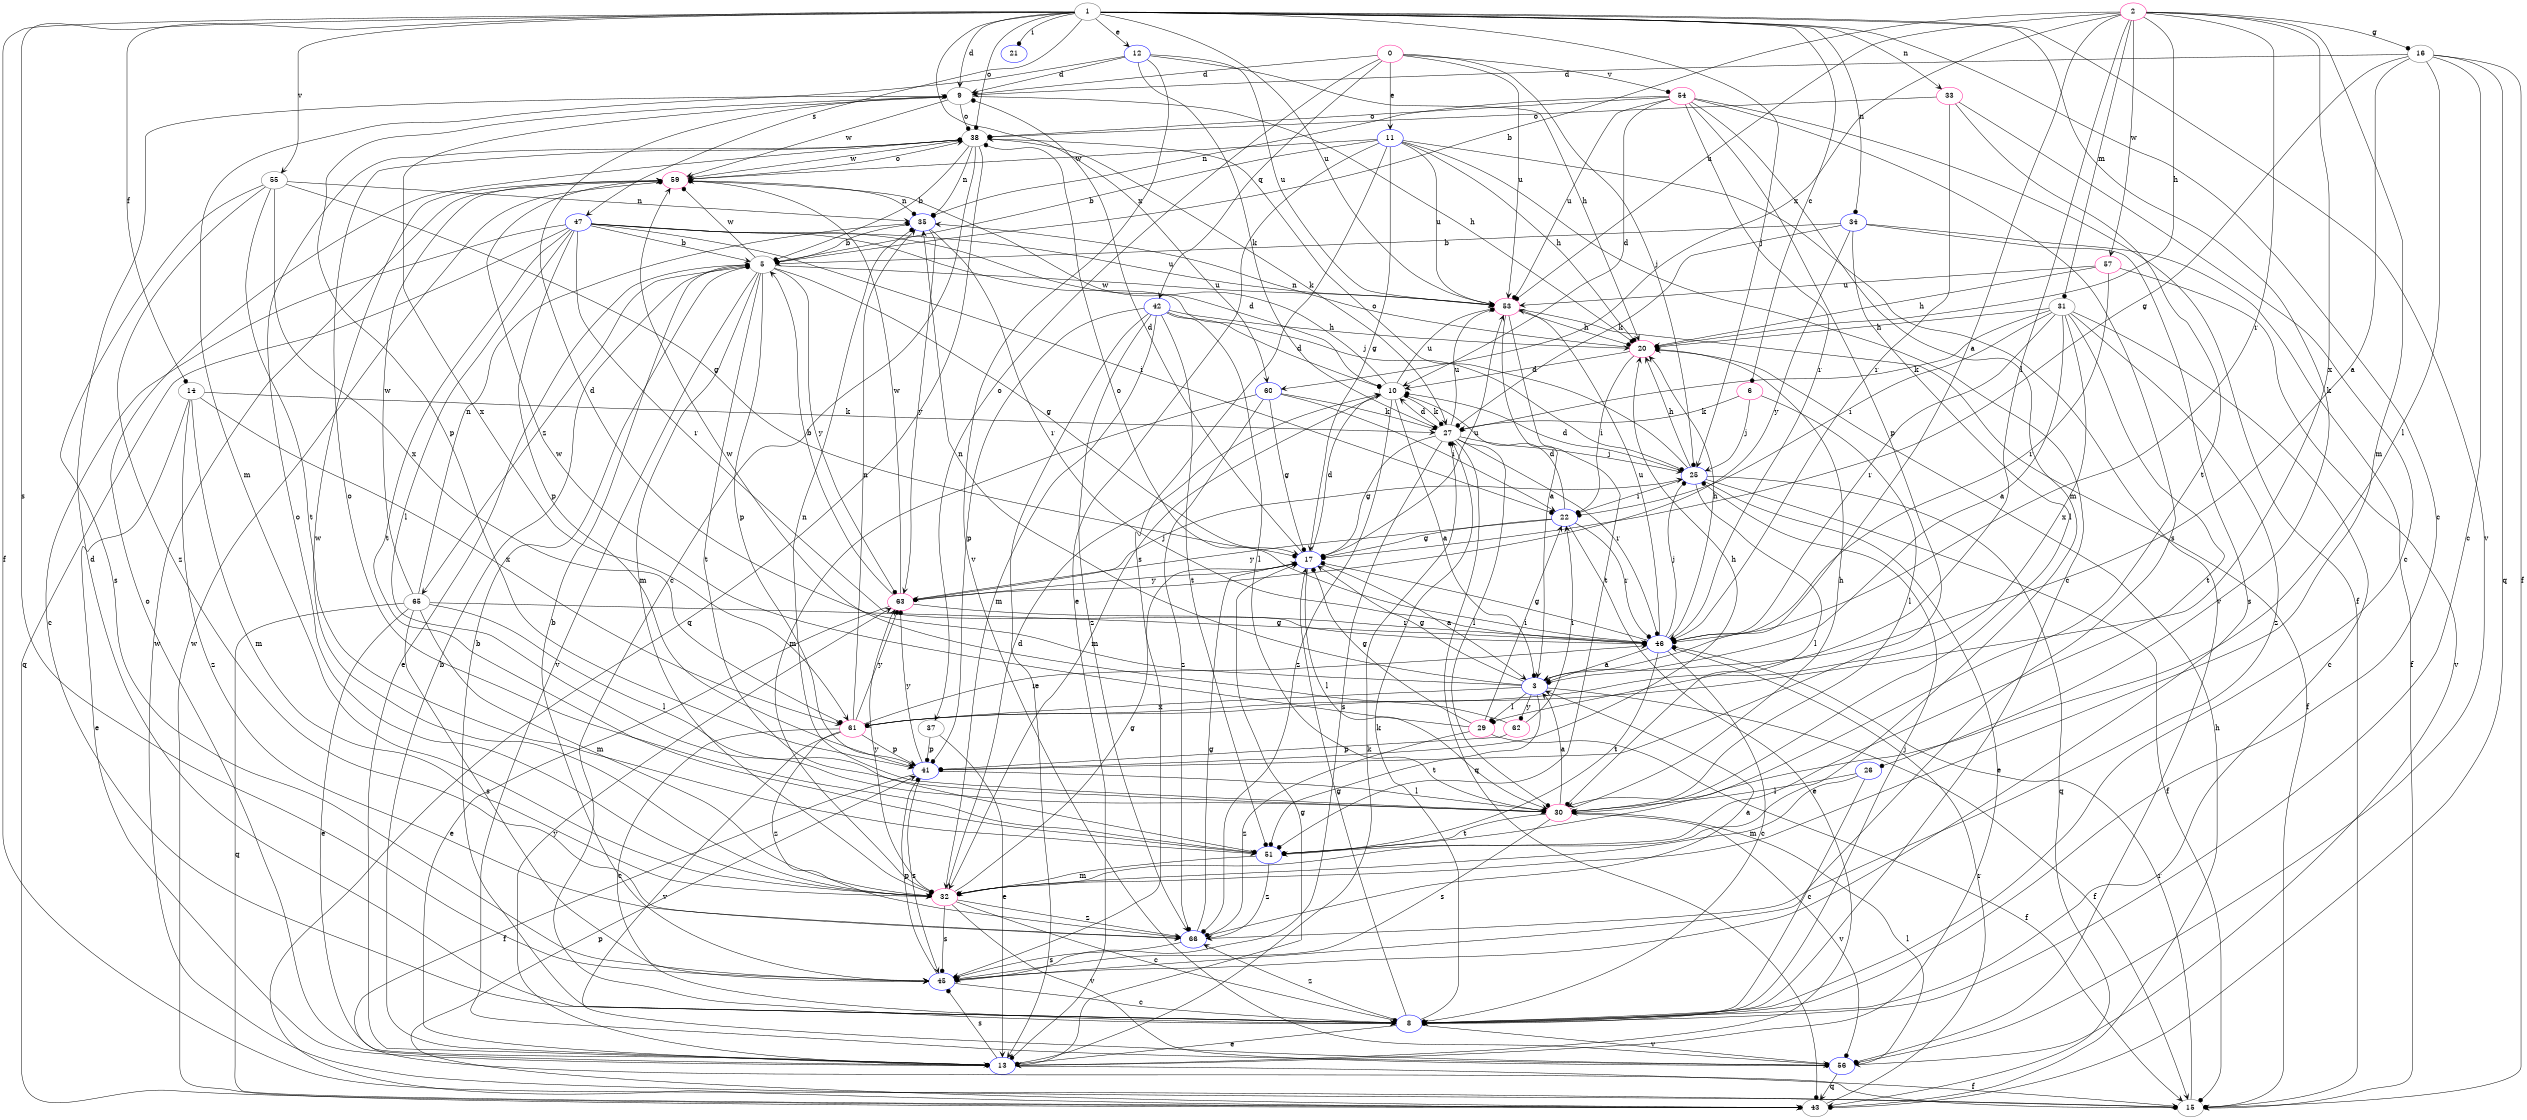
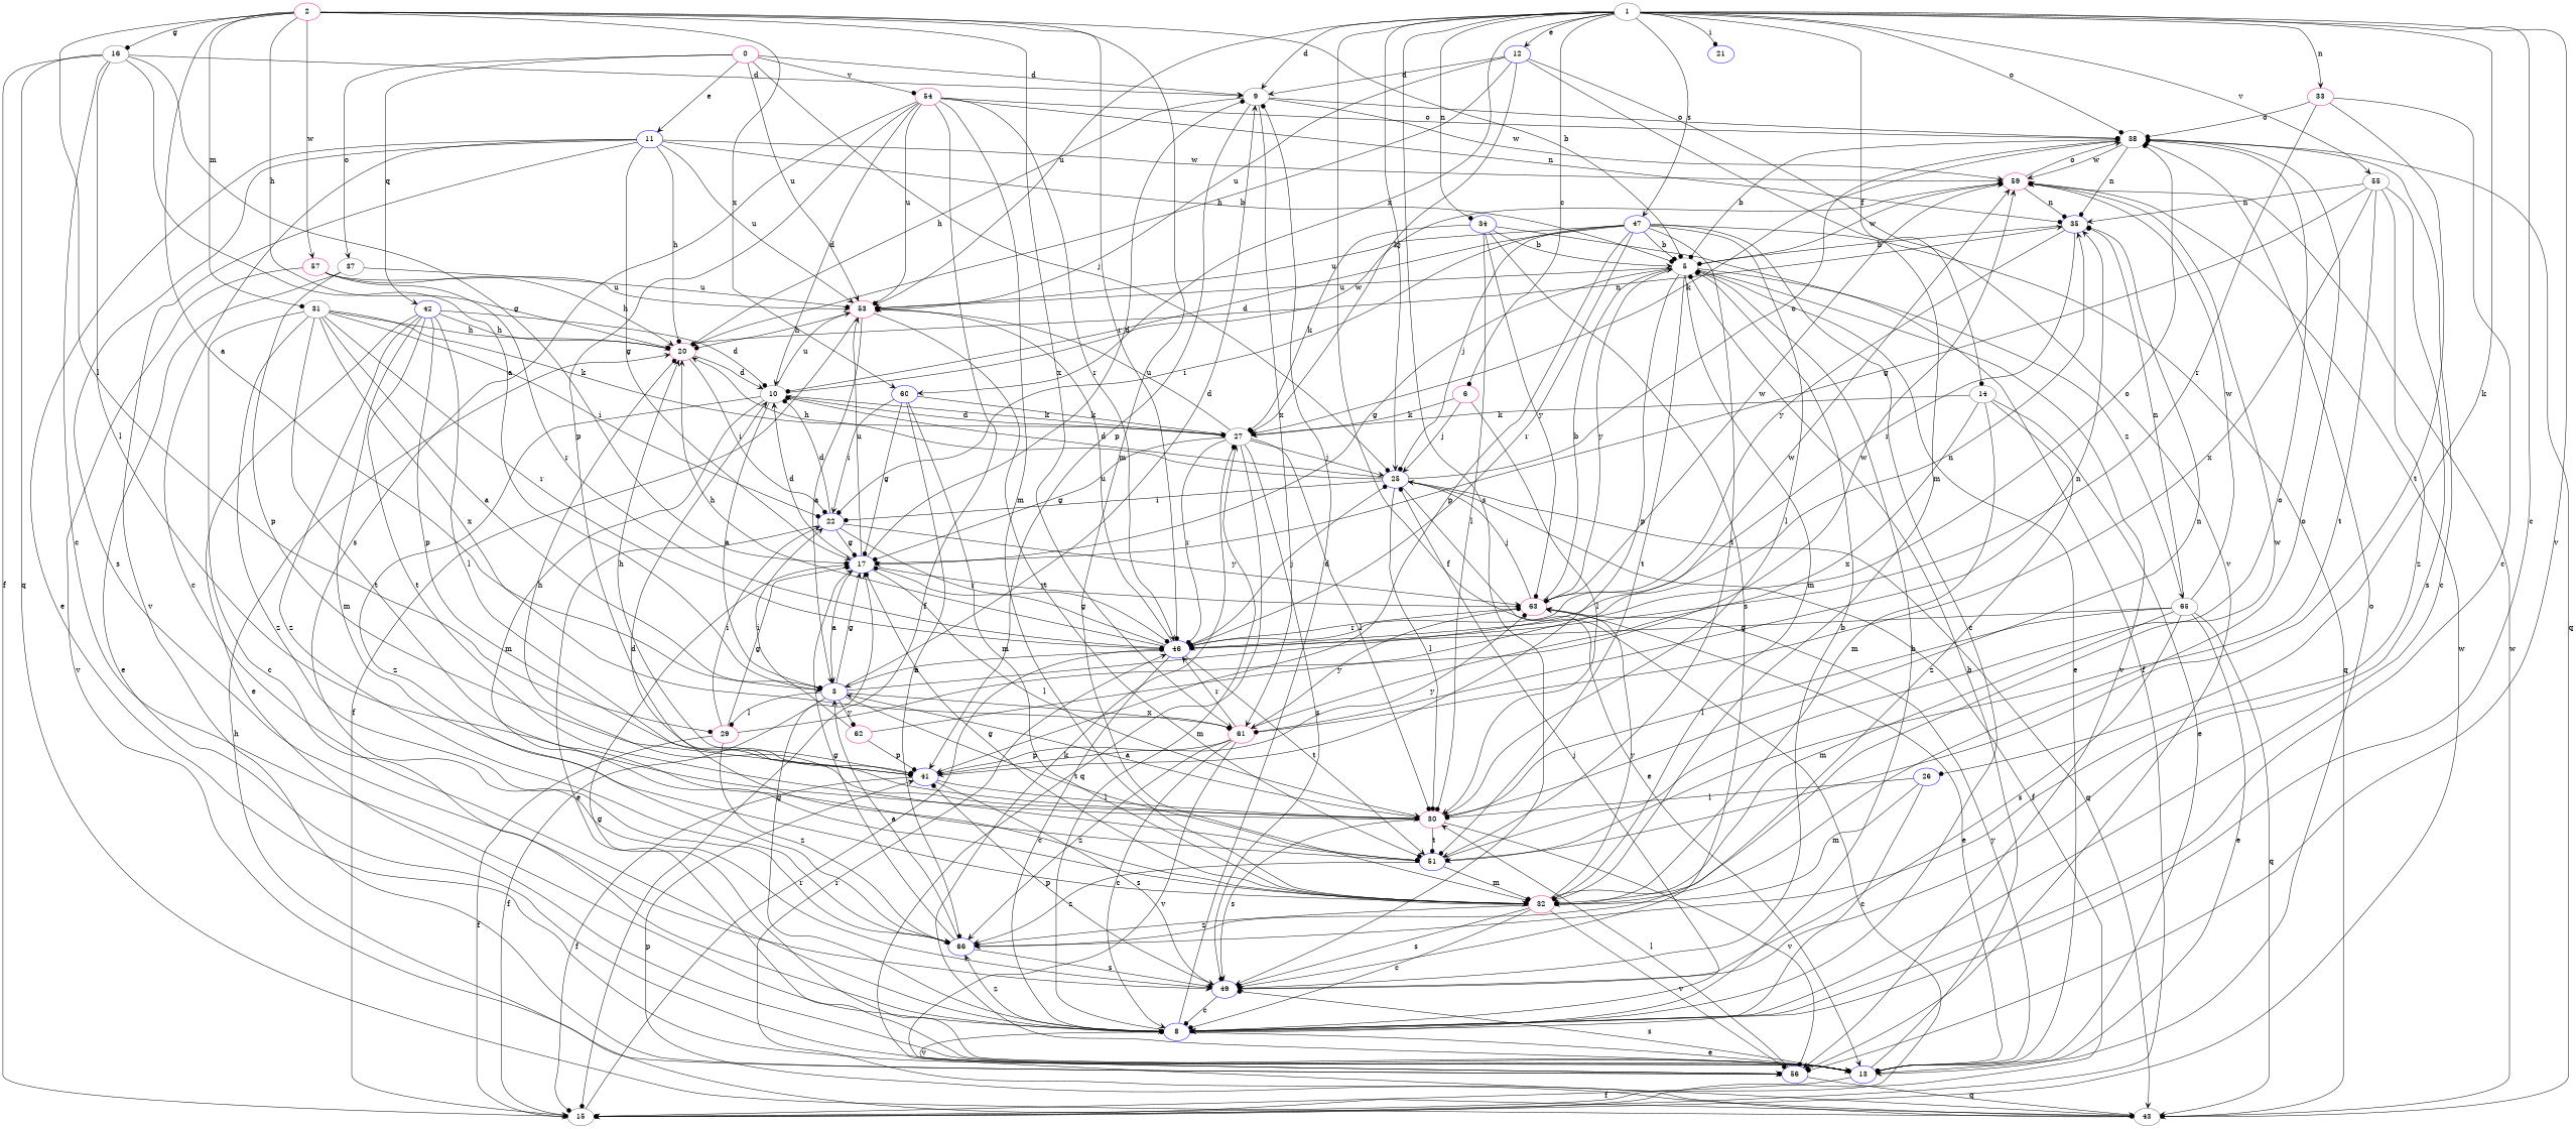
  strict digraph {
    node [color=blue]
    edge [arrowhead=dot]
    0 [color=deeppink]
    9 [color=gray40]
    11
    25
    37 [color=gray40]
    42
    53 [color=deeppink]
    54 [color=deeppink]
    38 [color=gray40]
    20 [color=deeppink]
    61 [color=deeppink]
    41
    59 [color=deeppink]
    8
-   49 [label=45]
+   49
    56
    5 [color=gray40]
    17
    13
    15 [color=gray40]
    30 [color=deeppink]
    10 [color=gray40]
    43 [color=gray40]
    22
    32 [color=deeppink]
    51
    66
    3
    46
    35
    1 [color=gray40]
    6 [color=deeppink]
    12
    14 [color=gray40]
    21
    26
    33 [color=deeppink]
    34
    47
    55 [color=gray40]
    60
    27 [color=gray40]
    63 [color=deeppink]
    2 [color=deeppink]
    16 [color=gray40]
    29 [color=deeppink]
    31 [color=gray40]
    57 [color=deeppink]
    62 [color=deeppink]
    65 [color=gray40]
    0 -> 9 [arrowhead=vee label=d]
    0 -> 11 [arrowhead=vee label=e]
    0 -> 25 [label=j]
    0 -> 37 [arrowhead=vee label=o]
    0 -> 42 [arrowhead=vee label=q]
    0 -> 53 [arrowhead=vee label=u]
    0 -> 54 [label=v]
    9 -> 38 [label=o]
    9 -> 20 [label=h]
    9 -> 61 [arrowhead=vee label=x]
    9 -> 41 [arrowhead=vee label=p]
    9 -> 59 [arrowhead=vee label=w]
    11 -> 53 [arrowhead=vee label=u]
    11 -> 20 [label=h]
    11 -> 59 [arrowhead=vee label=w]
    11 -> 8 [label=c]
    11 -> 49 [arrowhead=vee label=s]
    11 -> 56 [label=v]
    11 -> 5 [label=b]
    11 -> 17 [arrowhead=vee label=g]
    11 -> 13 [label=e]
    25 -> 38 [arrowhead=vee label=o]
    25 -> 20 [arrowhead=vee label=h]
    25 -> 13 [arrowhead=vee label=e]
    25 -> 15 [label=f]
    25 -> 30 [label=l]
    25 -> 10 [label=d]
    25 -> 43 [arrowhead=vee label=q]
    25 -> 22 [label=i]
-   2 -> 53 [label=u]
+   37 -> 53 [label=u]
    37 -> 41 [label=p]
    37 -> 13 [arrowhead=vee label=e]
    42 -> 20 [arrowhead=vee label=h]
    42 -> 41 [label=p]
    42 -> 13 [arrowhead=vee label=e]
    42 -> 30 [label=l]
    42 -> 10 [label=d]
    42 -> 32 [arrowhead=vee label=m]
    42 -> 51 [label=t]
    42 -> 66 [arrowhead=vee label=z]
    53 -> 20 [label=h]
    53 -> 15 [arrowhead=vee label=f]
    53 -> 51 [label=t]
    53 -> 3 [arrowhead=vee label=a]
    54 -> 53 [label=u]
    54 -> 38 [label=o]
    54 -> 41 [label=p]
    54 -> 49 [arrowhead=vee label=s]
    54 -> 15 [label=f]
    54 -> 10 [arrowhead=vee label=d]
    54 -> 32 [arrowhead=vee label=m]
    54 -> 46 [arrowhead=vee label=r]
    54 -> 35 [label=n]
    38 -> 59 [arrowhead=vee label=w]
    38 -> 8 [arrowhead=vee label=c]
    38 -> 5 [label=b]
    38 -> 43 [arrowhead=vee label=q]
    38 -> 35 [label=n]
    38 -> 27 [arrowhead=vee label=k]
    20 -> 10 [arrowhead=vee label=d]
    20 -> 22 [label=i]
    20 -> 35 [arrowhead=vee label=n]
    61 -> 41 [arrowhead=vee label=p]
    61 -> 8 [arrowhead=vee label=c]
    61 -> 56 [label=v]
    61 -> 66 [arrowhead=vee label=z]
    61 -> 46 [arrowhead=vee label=r]
    61 -> 35 [arrowhead=vee label=n]
    61 -> 63 [label=y]
    41 -> 20 [arrowhead=vee label=h]
    41 -> 49 [arrowhead=vee label=s]
    41 -> 15 [label=f]
    41 -> 30 [label=l]
    41 -> 63 [label=y]
    59 -> 38 [arrowhead=vee label=o]
    59 -> 35 [label=n]
    8 -> 9 [label=d]
    8 -> 25 [label=j]
    8 -> 56 [arrowhead=vee label=v]
    8 -> 5 [label=b]
    8 -> 17 [arrowhead=vee label=g]
    8 -> 13 [label=e]
    8 -> 66 [arrowhead=vee label=z]
-   8 -> 27 [arrowhead=vee label=k]
+   8 -> 27 [arrowhead=vee label=m]
    49 -> 41 [label=p]
    49 -> 8 [label=c]
    49 -> 5 [label=b]
    56 -> 30 [arrowhead=vee label=l]
    56 -> 43 [arrowhead=vee label=q]
    5 -> 53 [label=u]
    5 -> 41 [arrowhead=vee label=p]
    5 -> 59 [label=w]
    5 -> 56 [arrowhead=vee label=v]
    5 -> 17 [arrowhead=vee label=g]
    5 -> 13 [label=e]
    5 -> 32 [label=m]
    5 -> 51 [label=t]
    5 -> 63 [label=y]
    5 -> 65 [arrowhead=vee label=z]
    17 -> 9 [label=d]
    17 -> 53 [arrowhead=vee label=u]
    17 -> 30 [arrowhead=vee label=l]
    17 -> 10 [arrowhead=vee label=d]
    17 -> 3 [arrowhead=vee label=a]
    17 -> 63 [label=y]
    13 -> 38 [label=o]
    13 -> 49 [label=s]
    13 -> 5 [label=b]
    13 -> 17 [arrowhead=vee label=g]
    13 -> 15 [arrowhead=vee label=f]
    13 -> 27 [label=k]
    13 -> 63 [arrowhead=vee label=y]
    15 -> 59 [label=w]
    15 -> 46 [label=r]
    30 -> 20 [label=h]
    30 -> 49 [arrowhead=vee label=s]
    30 -> 56 [label=v]
    30 -> 51 [label=t]
    30 -> 3 [arrowhead=vee label=a]
    30 -> 35 [label=n]
    10 -> 53 [arrowhead=vee label=u]
    10 -> 59 [label=w]
    10 -> 32 [arrowhead=vee label=m]
    10 -> 66 [label=z]
    10 -> 3 [label=a]
    10 -> 27 [label=k]
    43 -> 20 [arrowhead=vee label=h]
    43 -> 41 [arrowhead=vee label=p]
    43 -> 59 [label=w]
    43 -> 46 [arrowhead=vee label=r]
    22 -> 17 [label=g]
    22 -> 13 [arrowhead=vee label=e]
    22 -> 10 [label=d]
    22 -> 46 [label=r]
    22 -> 63 [arrowhead=vee label=y]
    32 -> 38 [label=o]
    32 -> 59 [arrowhead=vee label=w]
    32 -> 8 [label=c]
    32 -> 49 [label=s]
    32 -> 56 [label=v]
    32 -> 17 [label=g]
    32 -> 10 [arrowhead=vee label=d]
    32 -> 66 [arrowhead=vee label=z]
    32 -> 63 [arrowhead=vee label=y]
    51 -> 38 [label=o]
    51 -> 32 [label=m]
    51 -> 66 [arrowhead=vee label=z]
    66 -> 49 [label=s]
    66 -> 17 [arrowhead=vee label=g]
    66 -> 3 [arrowhead=vee label=a]
    3 -> 9 [arrowhead=vee label=d]
    3 -> 61 [label=x]
    3 -> 17 [arrowhead=vee label=g]
    3 -> 15 [arrowhead=vee label=f]
    3 -> 51 [label=t]
    3 -> 35 [arrowhead=vee label=n]
    3 -> 29 [label=l]
    3 -> 62 [label=y]
    46 -> 25 [label=j]
    46 -> 53 [arrowhead=vee label=u]
    46 -> 38 [label=o]
    46 -> 20 [arrowhead=vee label=h]
    46 -> 8 [label=c]
    46 -> 17 [label=g]
    46 -> 51 [arrowhead=vee label=t]
    46 -> 3 [arrowhead=vee label=a]
    35 -> 5 [label=b]
    35 -> 46 [label=r]
    35 -> 63 [arrowhead=vee label=y]
    1 -> 9 [arrowhead=vee label=d]
    1 -> 25 [arrowhead=vee label=j]
    1 -> 53 [arrowhead=vee label=u]
    1 -> 38 [label=o]
    1 -> 8 [arrowhead=vee label=c]
    1 -> 49 [arrowhead=vee label=s]
    1 -> 56 [label=v]
    1 -> 15 [label=f]
    1 -> 6 [label=c]
    1 -> 12 [arrowhead=vee label=e]
    1 -> 14 [label=f]
    1 -> 21 [label=i]
    1 -> 26 [label=k]
    1 -> 33 [arrowhead=vee label=n]
    1 -> 34 [label=n]
    1 -> 47 [arrowhead=vee label=s]
    1 -> 55 [arrowhead=vee label=v]
    1 -> 60 [arrowhead=vee label=x]
    6 -> 25 [arrowhead=vee label=j]
    6 -> 30 [arrowhead=vee label=l]
    6 -> 27 [arrowhead=vee label=k]
    12 -> 9 [arrowhead=vee label=d]
    12 -> 53 [arrowhead=vee label=u]
    12 -> 20 [arrowhead=vee label=h]
    12 -> 56 [label=v]
    12 -> 32 [arrowhead=vee label=m]
    12 -> 27 [label=k]
    14 -> 61 [arrowhead=vee label=x]
    14 -> 13 [label=e]
    14 -> 32 [arrowhead=vee label=m]
    14 -> 66 [arrowhead=vee label=z]
    14 -> 27 [arrowhead=vee label=k]
    26 -> 8 [label=c]
    26 -> 30 [label=l]
    26 -> 32 [label=m]
    33 -> 38 [label=o]
    33 -> 8 [arrowhead=vee label=c]
    33 -> 51 [label=t]
    33 -> 46 [label=r]
    34 -> 49 [label=s]
    34 -> 5 [arrowhead=vee label=b]
    34 -> 15 [arrowhead=vee label=f]
    34 -> 30 [label=l]
    34 -> 27 [label=k]
    34 -> 63 [label=y]
    47 -> 25 [label=j]
    47 -> 53 [label=u]
    47 -> 41 [arrowhead=vee label=p]
    47 -> 8 [arrowhead=vee label=c]
-   47 -> 5 [arrowhead=vee label=b]
+   47 -> 5 [label=b]
    47 -> 30 [arrowhead=vee label=l]
    47 -> 10 [label=d]
    47 -> 43 [label=q]
    47 -> 22 [label=i]
    47 -> 51 [arrowhead=vee label=t]
    47 -> 46 [label=r]
    55 -> 61 [label=x]
    55 -> 49 [arrowhead=vee label=s]
    55 -> 17 [label=g]
    55 -> 51 [arrowhead=vee label=t]
    55 -> 66 [arrowhead=vee label=z]
    55 -> 35 [arrowhead=vee label=n]
    60 -> 17 [label=g]
    60 -> 22 [arrowhead=vee label=i]
    60 -> 32 [label=m]
    60 -> 66 [label=z]
    60 -> 27 [arrowhead=vee label=k]
    27 -> 25 [arrowhead=vee label=j]
    27 -> 53 [label=u]
    27 -> 49 [label=s]
    27 -> 17 [label=g]
    27 -> 30 [label=l]
    27 -> 10 [arrowhead=vee label=d]
    27 -> 43 [label=q]
    27 -> 46 [label=r]
    63 -> 25 [arrowhead=vee label=j]
    63 -> 59 [arrowhead=vee label=w]
    63 -> 5 [arrowhead=vee label=b]
    63 -> 13 [label=e]
    63 -> 46 [label=r]
    2 -> 20 [label=h]
    2 -> 61 [arrowhead=vee label=x]
    2 -> 5 [label=b]
    2 -> 32 [label=m]
    2 -> 3 [arrowhead=vee label=a]
    2 -> 46 [label=r]
    2 -> 60 [arrowhead=vee label=x]
    2 -> 16 [label=g]
    2 -> 29 [label=l]
    2 -> 31 [label=m]
    2 -> 57 [arrowhead=vee label=w]
    16 -> 9 [arrowhead=vee label=d]
    16 -> 8 [label=c]
    16 -> 17 [label=g]
    16 -> 15 [label=f]
    16 -> 30 [arrowhead=vee label=l]
    16 -> 43 [label=q]
    16 -> 3 [arrowhead=vee label=a]
    29 -> 59 [arrowhead=vee label=w]
    29 -> 17 [label=g]
    29 -> 15 [arrowhead=vee label=f]
    29 -> 22 [arrowhead=vee label=i]
    29 -> 66 [label=z]
    31 -> 20 [label=h]
    31 -> 61 [label=x]
    31 -> 8 [arrowhead=vee label=c]
    31 -> 22 [label=i]
    31 -> 51 [label=t]
    31 -> 66 [arrowhead=vee label=z]
    31 -> 3 [label=a]
    31 -> 46 [label=r]
    31 -> 27 [label=k]
    57 -> 53 [arrowhead=vee label=u]
    57 -> 20 [arrowhead=vee label=h]
    57 -> 56 [arrowhead=vee label=v]
    57 -> 46 [label=r]
    62 -> 41 [label=p]
    62 -> 59 [arrowhead=vee label=w]
    62 -> 22 [arrowhead=vee label=i]
    65 -> 59 [arrowhead=vee label=w]
    65 -> 49 [arrowhead=vee label=s]
    65 -> 13 [arrowhead=vee label=e]
    65 -> 30 [label=l]
    65 -> 43 [arrowhead=vee label=q]
    65 -> 32 [label=m]
    65 -> 46 [arrowhead=vee label=g]
    65 -> 35 [label=n]
  }
